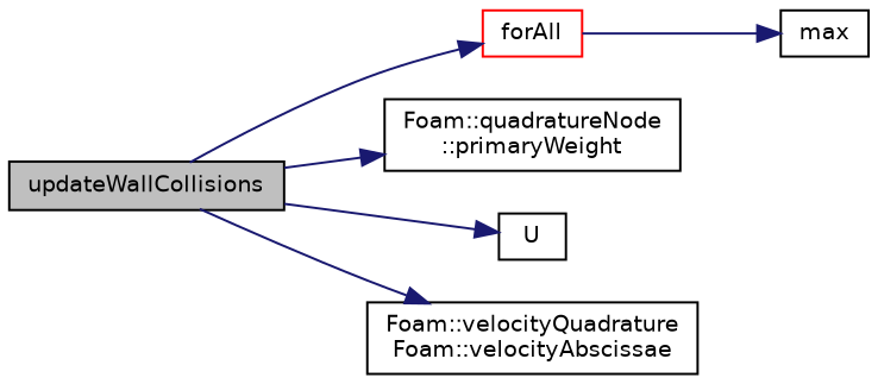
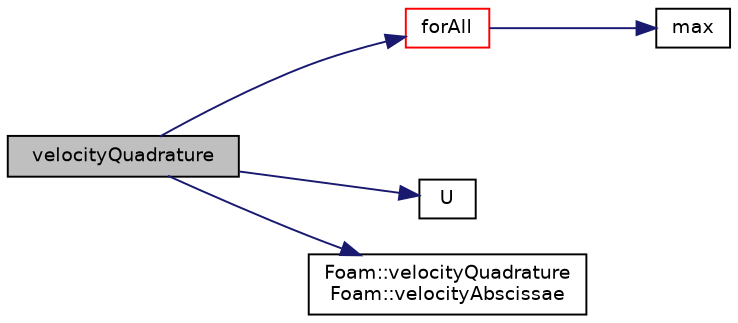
  digraph {
    rankdir=LR
    node [color=black fontname=Helvetica fontsize=10 shape=record]
    edge [color=midnightblue fontname=Helvetica fontsize=10 labelfontname=Helvetica labelfontsize=10 style=solid]
-   n1 [fillcolor=grey75 fontcolor=black height=0.2 label=updateWallCollisions style=filled width=0.4]
+   n1 [fillcolor=grey75 fontcolor=black height=0.2 label=velocityQuadrature style=filled width=0.4]
    n2 [color=red height=0.2 label=forAll width=0.4]
-   n3 [height=0.2 label="Foam::quadratureNode\l::primaryWeight" width=0.4]
    n4 [height=0.2 label=U width=0.4]
    n5 [height=0.2 label="Foam::velocityQuadrature\lFoam::velocityAbscissae" width=0.4]
    n6 [height=0.2 label=max width=0.4]
    n1 -> n2
-   n1 -> n3
    n1 -> n4
    n1 -> n5
    n2 -> n6
  }
